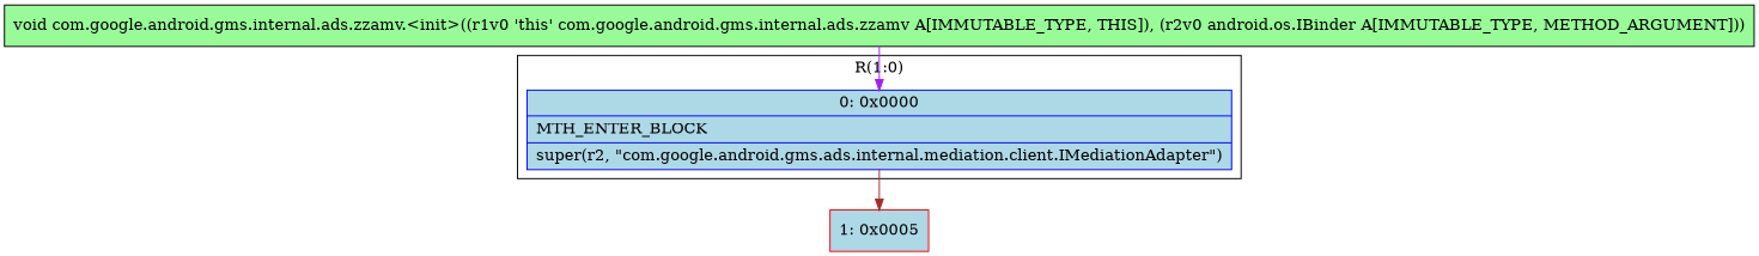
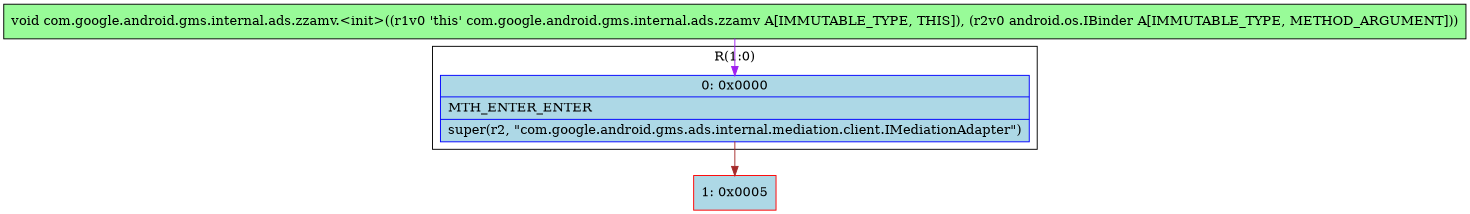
  digraph {
    node [shape=record style=filled fillcolor=lightblue]
-   n1 [color=blue label="{0\:\ 0x0000|MTH_ENTER_BLOCK\l|super(r2, \"com.google.android.gms.ads.internal.mediation.client.IMediationAdapter\")\l}"]
+   n1 [color=blue label="{0\:\ 0x0000|MTH_ENTER_ENTER\l|super(r2, \"com.google.android.gms.ads.internal.mediation.client.IMediationAdapter\")\l}"]
    n2 [color=red label="{1\:\ 0x0005}"]
    n3 [label="{void com.google.android.gms.internal.ads.zzamv.\<init\>((r1v0 'this' com.google.android.gms.internal.ads.zzamv A[IMMUTABLE_TYPE, THIS]), (r2v0 android.os.IBinder A[IMMUTABLE_TYPE, METHOD_ARGUMENT])) }" fillcolor=palegreen]
    subgraph cluster_1 {
      label="R(1:0)"
      n1
    }
    n1 -> n2 [color=brown]
    n3 -> n1 [color=purple]
  }
